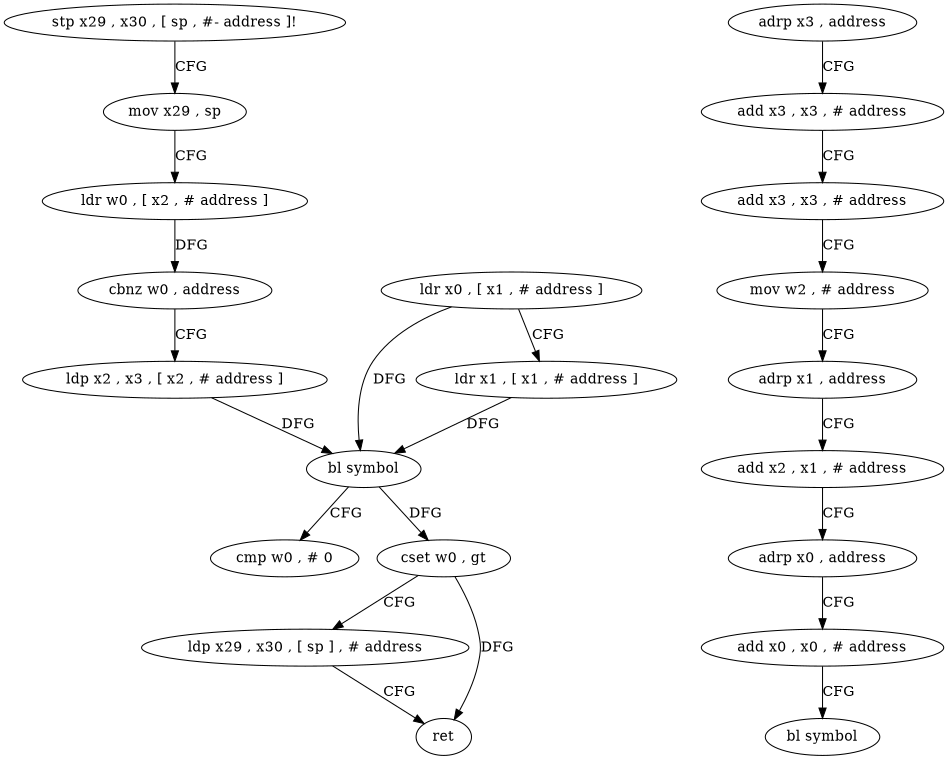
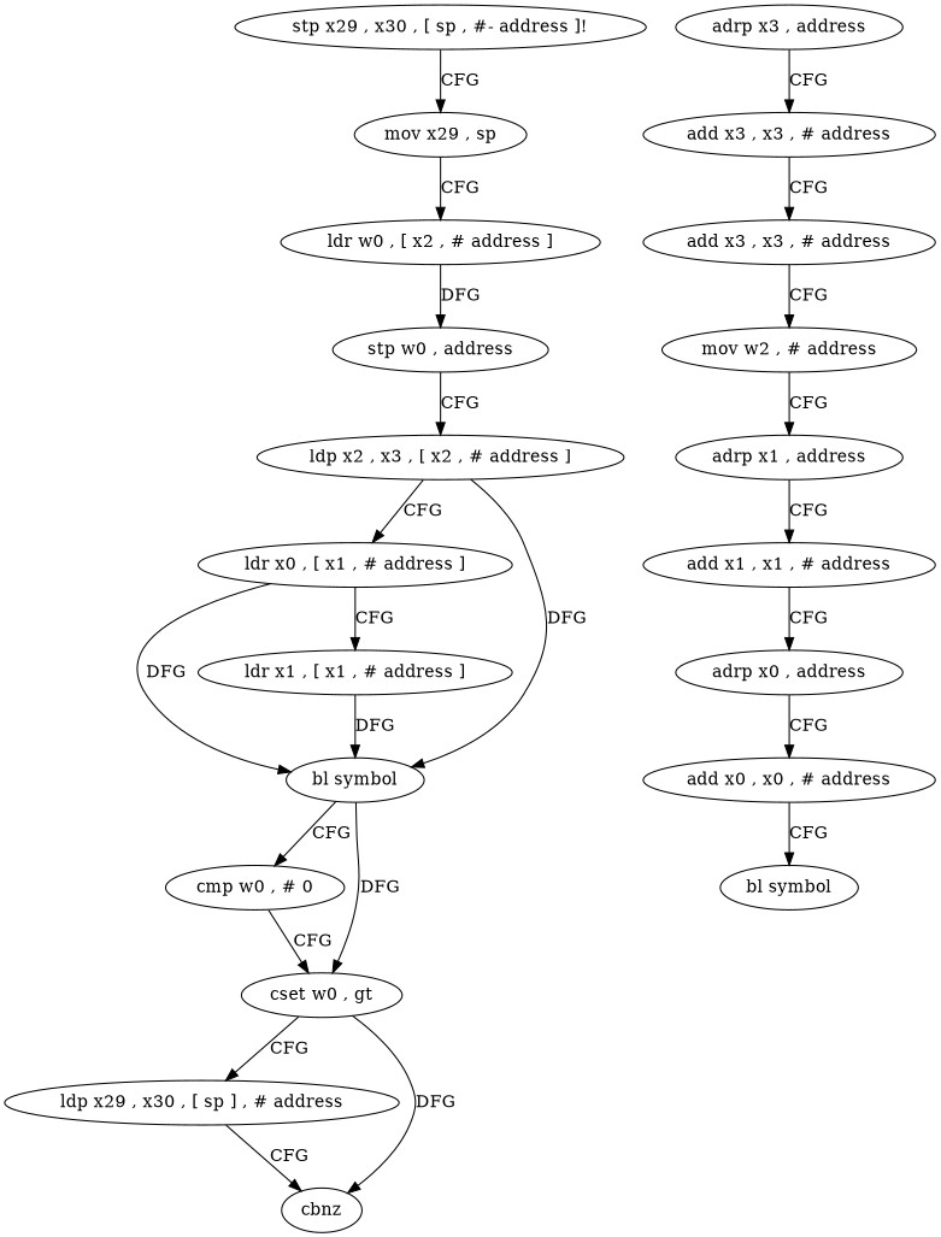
  digraph {
    n1 [label="stp x29 , x30 , [ sp , #- address ]!"]
    n2 [label="mov x29 , sp"]
    n3 [label="ldr w0 , [ x2 , # address ]"]
-   n4 [label="cbnz w0 , address"]
+   n4 [label="stp w0 , address"]
    n5 [label="ldp x2 , x3 , [ x2 , # address ]"]
    n6 [label="adrp x3 , address"]
    n7 [label="add x3 , x3 , # address"]
    n8 [label="ldr x0 , [ x1 , # address ]"]
    n9 [label="bl symbol"]
    n10 [label="add x3 , x3 , # address"]
    n11 [label="ldr x1 , [ x1 , # address ]"]
    n12 [label="cmp w0 , # 0"]
    n13 [label="cset w0 , gt"]
    n14 [label="mov w2 , # address"]
    n15 [label="adrp x1 , address"]
-   n16 [label="add x2 , x1 , # address"]
+   n16 [label="add x1 , x1 , # address"]
    n17 [label="adrp x0 , address"]
    n18 [label="add x0 , x0 , # address"]
    n19 [label="bl symbol"]
    n20 [label="ldp x29 , x30 , [ sp ] , # address"]
-   n21 [label=ret]
+   n21 [label=cbnz]
    n1 -> n2 [label=CFG]
    n2 -> n3 [label=CFG]
    n3 -> n4 [label=DFG]
    n4 -> n5 [label=CFG]
+   n5 -> n8 [label=CFG]
    n5 -> n9 [label=DFG]
    n6 -> n7 [label=CFG]
    n7 -> n10 [label=CFG]
    n8 -> n9 [label=DFG]
    n8 -> n11 [label=CFG]
    n9 -> n12 [label=CFG]
    n9 -> n13 [label=DFG]
    n10 -> n14 [label=CFG]
    n11 -> n9 [label=DFG]
+   n12 -> n13 [label=CFG]
    n13 -> n20 [label=CFG]
    n13 -> n21 [label=DFG]
    n14 -> n15 [label=CFG]
    n15 -> n16 [label=CFG]
    n16 -> n17 [label=CFG]
    n17 -> n18 [label=CFG]
    n18 -> n19 [label=CFG]
    n20 -> n21 [label=CFG]
  }
